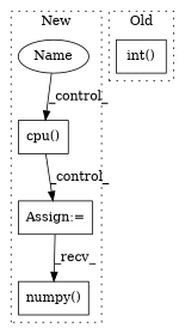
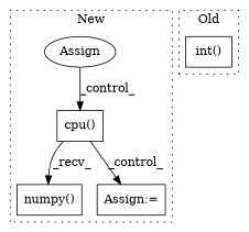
  digraph {
    node [a=75 s=3189 shape=box]
    n1 [l=40 label="numpy()"]
-   n2 [a=87 l=1 label=Name s=2751 shape=ellipse]
+   n2 [a=87 l=1 label=Assign s=2751 shape=ellipse]
    n3 [a=68 l=4 label="Assign:=" s=3140]
    n4 [l=32 label="cpu()"]
    n5 [l=19 label="int()" s=3367]
    subgraph cluster_1 {
      label=New
      style=dotted
      n1
      n2
      n3
      n4
    }
    subgraph cluster_2 {
      label=Old
      style=dotted
      n5
    }
    n2 -> n4 [label=_control_]
-   n3 -> n1 [label=_recv_]
+   n4 -> n1 [label=_recv_]
    n4 -> n3 [label=_control_]
  }
